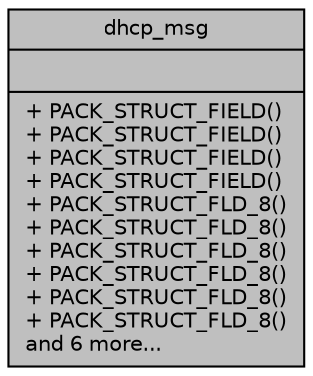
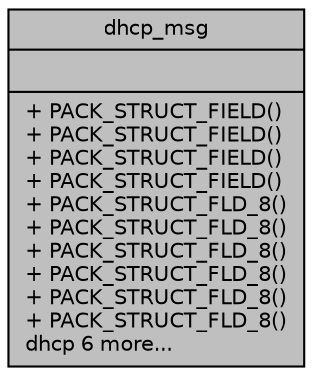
  digraph {
-   n1 [color=black fillcolor=grey75 fontcolor=black fontname=Helvetica fontsize=10 height=0.2 label="{dhcp_msg\n||+ PACK_STRUCT_FIELD()\l+ PACK_STRUCT_FIELD()\l+ PACK_STRUCT_FIELD()\l+ PACK_STRUCT_FIELD()\l+ PACK_STRUCT_FLD_8()\l+ PACK_STRUCT_FLD_8()\l+ PACK_STRUCT_FLD_8()\l+ PACK_STRUCT_FLD_8()\l+ PACK_STRUCT_FLD_8()\l+ PACK_STRUCT_FLD_8()\land 6 more...\l}" shape=record style=filled width=0.4]
+   n1 [color=black fillcolor=grey75 fontcolor=black fontname=Helvetica fontsize=10 height=0.2 label="{dhcp_msg\n||+ PACK_STRUCT_FIELD()\l+ PACK_STRUCT_FIELD()\l+ PACK_STRUCT_FIELD()\l+ PACK_STRUCT_FIELD()\l+ PACK_STRUCT_FLD_8()\l+ PACK_STRUCT_FLD_8()\l+ PACK_STRUCT_FLD_8()\l+ PACK_STRUCT_FLD_8()\l+ PACK_STRUCT_FLD_8()\l+ PACK_STRUCT_FLD_8()\ldhcp 6 more...\l}" shape=record style=filled width=0.4]
  }
